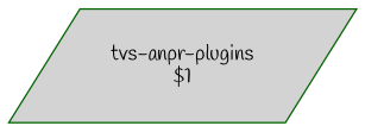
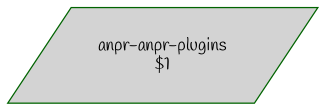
  digraph {
    concentrate=true
    fontname=Handlee
    forcelabels=true
    rankdir=TB
-   n1 [color=darkgreen fontname=Handlee label="tvs-anpr-plugins\n$1" shape=parallelogram style=filled fillcolor=lightgrey]
+   n1 [color=darkgreen fontname=Handlee label="anpr-anpr-plugins\n$1" shape=parallelogram style=filled fillcolor=lightgrey]
  }
